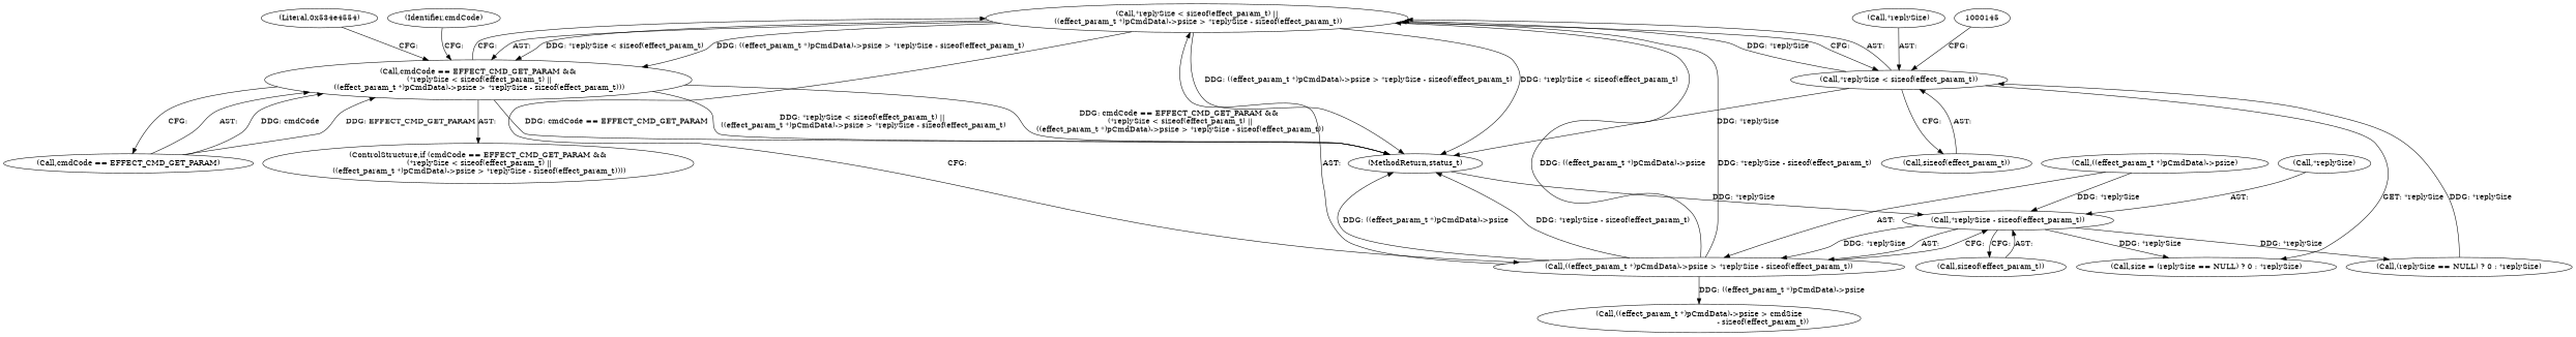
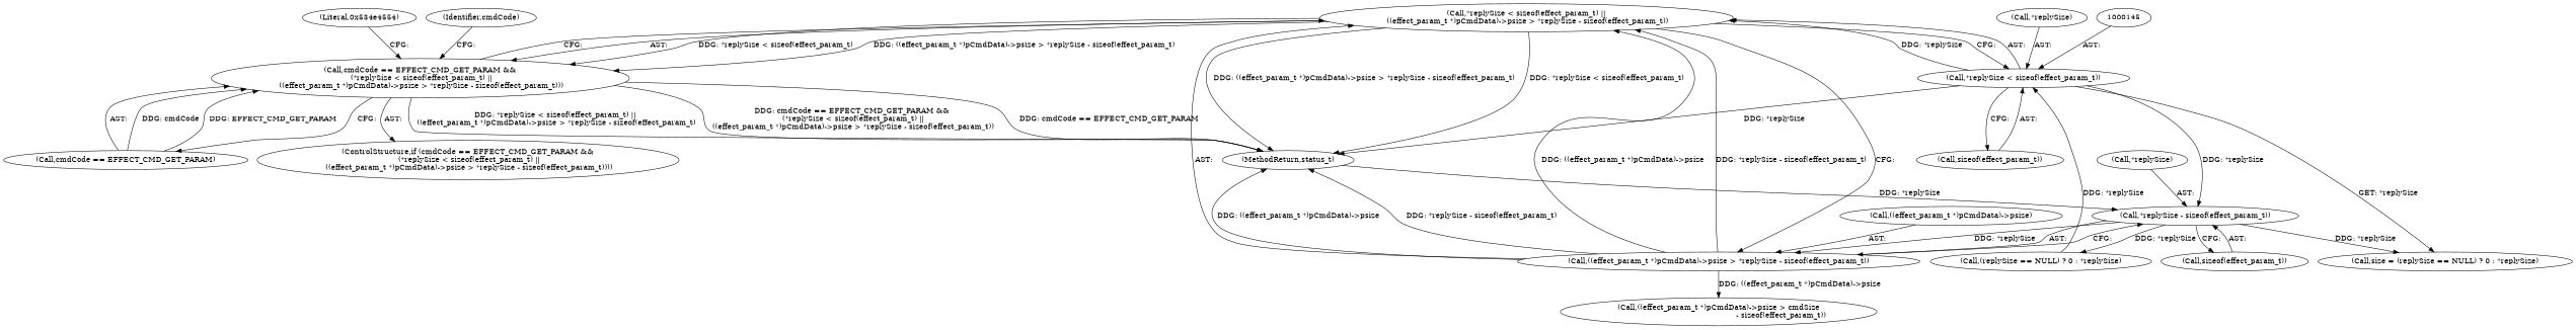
  digraph {
    n1 [label="(Call,*replySize < sizeof(effect_param_t) ||\n ((effect_param_t *)pCmdData)->psize > *replySize - sizeof(effect_param_t))"]
    n2 [label="(Call,*replySize < sizeof(effect_param_t))"]
    n3 [label="(Call,((effect_param_t *)pCmdData)->psize > *replySize - sizeof(effect_param_t))"]
    n4 [label="(Call,cmdCode == EFFECT_CMD_GET_PARAM &&\n (*replySize < sizeof(effect_param_t) ||\n ((effect_param_t *)pCmdData)->psize > *replySize - sizeof(effect_param_t)))"]
    n5 [label="(MethodReturn,status_t)"]
    n6 [label="(Call,*replySize - sizeof(effect_param_t))"]
    n7 [label="(Call,size = (replySize == NULL) ? 0 : *replySize)"]
    n8 [label="(Call,sizeof(effect_param_t))"]
    n9 [label="(Call,((effect_param_t *)pCmdData)->psize > cmdSize\n                                                     - sizeof(effect_param_t))"]
    n10 [label="(ControlStructure,if (cmdCode == EFFECT_CMD_GET_PARAM &&\n (*replySize < sizeof(effect_param_t) ||\n ((effect_param_t *)pCmdData)->psize > *replySize - sizeof(effect_param_t))))"]
    n11 [label="(Call,cmdCode == EFFECT_CMD_GET_PARAM)"]
    n12 [label="(Call,(replySize == NULL) ? 0 : *replySize)"]
    n13 [label="(Call,sizeof(effect_param_t))"]
    n14 [label="(Call,((effect_param_t *)pCmdData)->psize)"]
    n15 [label="(Literal,0x534e4554)"]
    n16 [label="(Call,*replySize)"]
    n17 [label="(Identifier,cmdCode)"]
    n18 [label="(Call,*replySize)"]
    1000145
    n1 -> n2 [label="CFG: "]
    n1 -> n3 [label="CFG: "]
    n1 -> n4 [label="AST: "]
    n1 -> n4 [label="DDG: *replySize < sizeof(effect_param_t)"]
    n1 -> n4 [label="DDG: ((effect_param_t *)pCmdData)->psize > *replySize - sizeof(effect_param_t)"]
    n1 -> n5 [label="DDG: ((effect_param_t *)pCmdData)->psize > *replySize - sizeof(effect_param_t)"]
    n1 -> n5 [label="DDG: *replySize < sizeof(effect_param_t)"]
    n2 -> n1 [label="AST: "]
    n2 -> n1 [label="DDG: *replySize"]
    n2 -> n5 [label="DDG: *replySize"]
-   n14 -> n6 [label="DDG: *replySize"]
+   n2 -> n6 [label="DDG: *replySize"]
    n2 -> n7 [label="GET: *replySize"]
    n2 -> n8 [label="CFG: "]
    n3 -> n1 [label="AST: "]
    n3 -> n1 [label="DDG: ((effect_param_t *)pCmdData)->psize"]
    n3 -> n1 [label="DDG: *replySize - sizeof(effect_param_t)"]
    n3 -> n5 [label="DDG: *replySize - sizeof(effect_param_t)"]
    n3 -> n5 [label="DDG: ((effect_param_t *)pCmdData)->psize"]
    n3 -> n6 [label="CFG: "]
    n3 -> n9 [label="DDG: ((effect_param_t *)pCmdData)->psize"]
    n4 -> n1 [label="CFG: "]
    n4 -> n5 [label="DDG: cmdCode == EFFECT_CMD_GET_PARAM &&\n (*replySize < sizeof(effect_param_t) ||\n ((effect_param_t *)pCmdData)->psize > *replySize - sizeof(effect_param_t))"]
    n4 -> n5 [label="DDG: cmdCode == EFFECT_CMD_GET_PARAM"]
    n4 -> n5 [label="DDG: *replySize < sizeof(effect_param_t) ||\n ((effect_param_t *)pCmdData)->psize > *replySize - sizeof(effect_param_t)"]
    n4 -> n10 [label="AST: "]
    n4 -> n11 [label="CFG: "]
    n5 -> n6 [label="DDG: *replySize"]
    n6 -> n3 [label="AST: "]
    n6 -> n3 [label="DDG: *replySize"]
    n6 -> n7 [label="DDG: *replySize"]
    n6 -> n12 [label="DDG: *replySize"]
    n6 -> n13 [label="CFG: "]
    n8 -> n2 [label="AST: "]
    n11 -> n4 [label="AST: "]
    n11 -> n4 [label="DDG: cmdCode"]
    n11 -> n4 [label="DDG: EFFECT_CMD_GET_PARAM"]
    n12 -> n2 [label="DDG: *replySize"]
    n13 -> n6 [label="AST: "]
    n14 -> n3 [label="AST: "]
    n15 -> n4 [label="CFG: "]
    n16 -> n6 [label="AST: "]
    n17 -> n4 [label="CFG: "]
    n18 -> n2 [label="AST: "]
-   1000145 -> n2 [label="CFG: "]
+   1000145 -> n2 [label="AST: "]
  }
